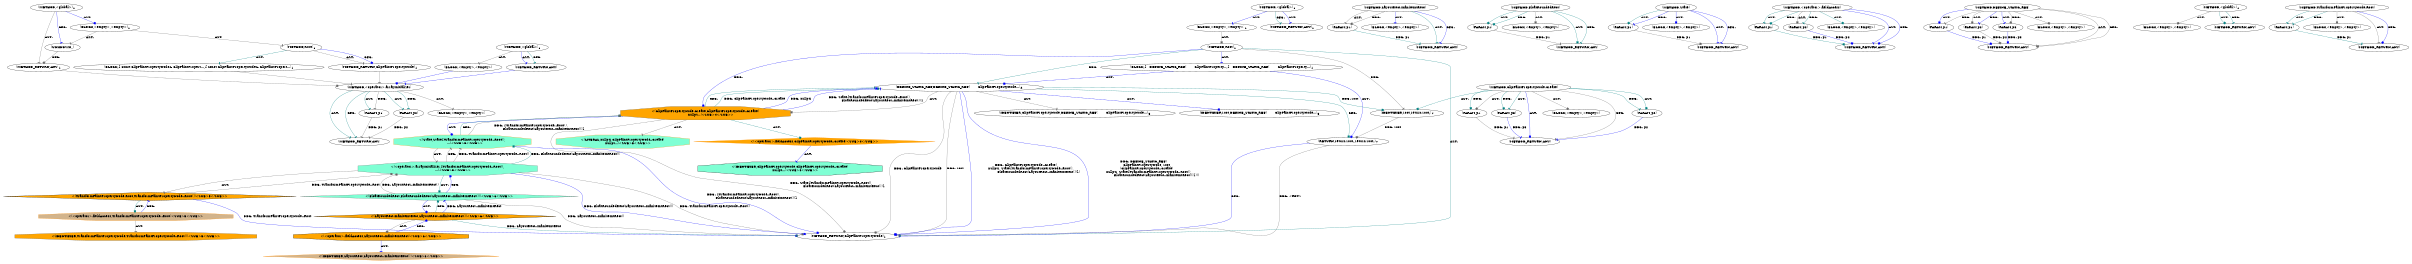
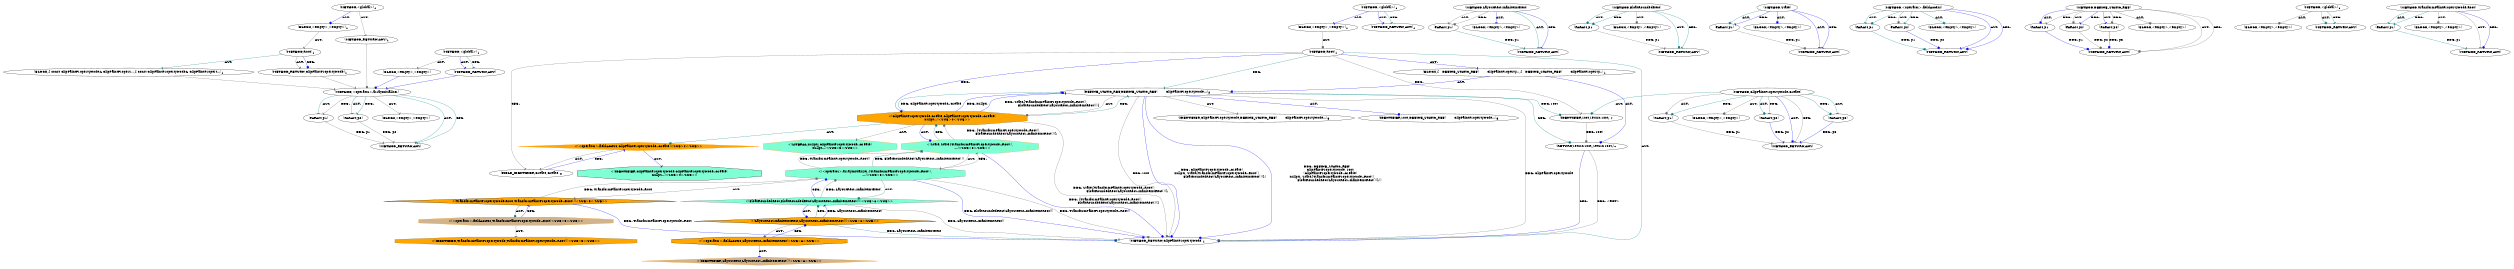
  digraph {
    edge [arrowhead=tee color=gray40]
    n1 [label=<(METHOD,&lt;operator&gt;.arrayInitializer)>]
    n2 [label=<(PARAM,p1)>]
    n3 [label=<(PARAM,p2)>]
    n4 [label=<(BLOCK,&lt;empty&gt;,&lt;empty&gt;)>]
    n5 [label=<(METHOD_RETURN,ANY)>]
    n6 [label=<(METHOD,&lt;global&gt;)<SUB>1</SUB>>]
    n7 [label=<(BLOCK,&lt;empty&gt;,&lt;empty&gt;)<SUB>1</SUB>>]
    n8 [label=<(METHOD_RETURN,ANY)<SUB>1</SUB>>]
    n9 [label=<(METHOD,Root)<SUB>1</SUB>>]
    n10 [label=<(BLOCK,{   DEFINE_STATIC_REF(        ClipPaintProperty...,{   DEFINE_STATIC_REF(        ClipPaintProperty...)<SUB>1</SUB>>]
    n11 [label=<(DEFINE_STATIC_REF,DEFINE_STATIC_REF(        ClipPaintPropertyNode...)<SUB>2</SUB>>]
    n12 [color=gray40 fillcolor=orange label="<(ClipPaintPropertyNode.Create,ClipPaintPropertyNode::Create(\n          nullpt...)<SUB>4</SUB>>" shape=octagon style=filled]
+   n13 [label=<(FIELD_IDENTIFIER,Create,Create)<SUB>4</SUB>>]
    n14 [label=<(IDENTIFIER,root,return root;)<SUB>7</SUB>>]
    n15 [label=<(METHOD_RETURN,ClipPaintPropertyNode)<SUB>1</SUB>>]
    n16 [label=<(RETURN,return root;,return root;)<SUB>7</SUB>>]
    n17 [label=<(IDENTIFIER,ClipPaintPropertyNode,DEFINE_STATIC_REF(        ClipPaintPropertyNode...)<SUB>3</SUB>>]
    n18 [label=<(IDENTIFIER,root,DEFINE_STATIC_REF(        ClipPaintPropertyNode...)<SUB>3</SUB>>]
    n19 [color=darkorange fillcolor=orange label="<(&lt;operator&gt;.fieldAccess,ClipPaintPropertyNode::Create)<SUB>4</SUB>>" shape=diamond style=filled]
    n20 [color=darkorange fillcolor=aquamarine label="<(LITERAL,nullptr,ClipPaintPropertyNode::Create(\n          nullpt...)<SUB>5</SUB>>" shape=octagon style=filled]
    n21 [color=darkorange fillcolor=aquamarine label="<(State,State{TransformPaintPropertyNode::Root(),\n     ...)<SUB>5</SUB>>" shape=octagon style=filled]
    n22 [color=black fillcolor=aquamarine label="<(IDENTIFIER,ClipPaintPropertyNode,ClipPaintPropertyNode::Create(\n          nullpt...)<SUB>4</SUB>>" shape=octagon style=filled]
    n23 [color=gray40 fillcolor=aquamarine label="<(&lt;operator&gt;.arrayInitializer,{TransformPaintPropertyNode::Root(),\n          ...)<SUB>5</SUB>>" shape=octagon style=filled]
    n24 [color=black fillcolor=orange label="<(TransformPaintPropertyNode.Root,TransformPaintPropertyNode::Root())<SUB>5</SUB>>" shape=diamond style=filled]
    n25 [color=gray40 fillcolor=aquamarine label="<(FloatRoundedRect,FloatRoundedRect(LayoutRect::InfiniteIntRect()))<SUB>6</SUB>>" shape=diamond style=filled]
    n26 [color=darkorange fillcolor=tan label="<(&lt;operator&gt;.fieldAccess,TransformPaintPropertyNode::Root)<SUB>5</SUB>>" shape=octagon style=filled]
    n27 [color=black fillcolor=orange label="<(LayoutRect.InfiniteIntRect,LayoutRect::InfiniteIntRect())<SUB>6</SUB>>" shape=diamond style=filled]
    n28 [color=gray40 fillcolor=orange label="<(IDENTIFIER,TransformPaintPropertyNode,TransformPaintPropertyNode::Root())<SUB>5</SUB>>" shape=octagon style=filled]
    n29 [color=black fillcolor=orange label="<(&lt;operator&gt;.fieldAccess,LayoutRect::InfiniteIntRect)<SUB>6</SUB>>" shape=octagon style=filled]
    n30 [color=darkorange fillcolor=tan label="<(IDENTIFIER,LayoutRect,LayoutRect::InfiniteIntRect())<SUB>6</SUB>>" shape=diamond style=filled]
    n31 [label=<(METHOD,ClipPaintPropertyNode.Create)>]
    n32 [label=<(PARAM,p1)>]
    n33 [label=<(PARAM,p2)>]
    n34 [label=<(PARAM,p3)>]
    n35 [label=<(BLOCK,&lt;empty&gt;,&lt;empty&gt;)>]
    n36 [label=<(METHOD_RETURN,ANY)>]
    n37 [label=<(METHOD,LayoutRect.InfiniteIntRect)>]
    n38 [label=<(PARAM,p1)>]
    n39 [label=<(BLOCK,&lt;empty&gt;,&lt;empty&gt;)>]
    n40 [label=<(METHOD_RETURN,ANY)>]
    n41 [label=<(METHOD,FloatRoundedRect)>]
    n42 [label=<(PARAM,p1)>]
    n43 [label=<(BLOCK,&lt;empty&gt;,&lt;empty&gt;)>]
    n44 [label=<(METHOD_RETURN,ANY)>]
    n45 [label=<(METHOD,State)>]
    n46 [label=<(PARAM,p1)>]
    n47 [label=<(BLOCK,&lt;empty&gt;,&lt;empty&gt;)>]
    n48 [label=<(METHOD_RETURN,ANY)>]
    n49 [label=<(METHOD,&lt;operator&gt;.fieldAccess)>]
    n50 [label=<(PARAM,p1)>]
    n51 [label=<(PARAM,p2)>]
    n52 [label=<(BLOCK,&lt;empty&gt;,&lt;empty&gt;)>]
    n53 [label=<(METHOD_RETURN,ANY)>]
    n54 [label=<(METHOD,DEFINE_STATIC_REF)>]
    n55 [label=<(PARAM,p1)>]
    n56 [label=<(PARAM,p2)>]
    n57 [label=<(PARAM,p3)>]
    n58 [label=<(BLOCK,&lt;empty&gt;,&lt;empty&gt;)>]
    n59 [label=<(METHOD_RETURN,ANY)>]
    n60 [label=<(METHOD,&lt;global&gt;)<SUB>1</SUB>>]
    n61 [label=<(BLOCK,&lt;empty&gt;,&lt;empty&gt;)>]
    n62 [label=<(METHOD_RETURN,ANY)>]
    n63 [label=<(METHOD,TransformPaintPropertyNode.Root)>]
    n64 [label=<(PARAM,p1)>]
    n65 [label=<(BLOCK,&lt;empty&gt;,&lt;empty&gt;)>]
    n66 [label=<(METHOD_RETURN,ANY)>]
    n67 [label=<(METHOD,&lt;global&gt;)<SUB>1</SUB>>]
    n68 [label=<(BLOCK,&lt;empty&gt;,&lt;empty&gt;)<SUB>1</SUB>>]
-   n69 [label=<(UNKNOWN,,)>]
    n70 [label=<(METHOD_RETURN,ANY)<SUB>1</SUB>>]
    n71 [label=<(METHOD,Root)<SUB>1</SUB>>]
    n72 [label=<(BLOCK,{ const ClipPaintPropertyNode&amp; ClipPaintPropert...,{ const ClipPaintPropertyNode&amp; ClipPaintPropert...)<SUB>1</SUB>>]
    n73 [label=<(METHOD_RETURN,ClipPaintPropertyNode)<SUB>1</SUB>>]
    n74 [label=<(METHOD,&lt;global&gt;)<SUB>1</SUB>>]
    n75 [label=<(BLOCK,&lt;empty&gt;,&lt;empty&gt;)>]
    n76 [label=<(METHOD_RETURN,ANY)>]
    n1 -> n2 [color=teal label="AST: "]
    n1 -> n2 [label="DDG: "]
    n1 -> n3 [color=teal label="AST: "]
    n1 -> n3 [color=teal label="DDG: "]
    n1 -> n4 [label="AST: "]
    n1 -> n5 [color=teal label="AST: "]
    n1 -> n5 [color=teal label="CFG: "]
    n2 -> n5 [label="DDG: p1"]
    n3 -> n5 [label="DDG: p2"]
    n6 -> n7 [color=blue label="AST: "]
    n6 -> n8 [color=blue label="AST: "]
    n6 -> n8 [color=teal label="CFG: "]
    n7 -> n9 [arrowhead=box label="AST: "]
    n9 -> n10 [color=blue label="AST: "]
    n9 -> n11 [color=teal label="DDG: "]
    n9 -> n12 [arrowhead=box color=blue label="DDG: "]
+   n9 -> n13 [label="CFG: "]
    n9 -> n14 [label="DDG: "]
    n9 -> n15 [arrowhead=box color=teal label="AST: "]
    n10 -> n11 [arrowhead=box color=blue label="AST: "]
    n10 -> n16 [arrowhead=box color=blue label="AST: "]
    n11 -> n12 [arrowhead=box label="AST: "]
    n11 -> n14 [arrowhead=box color=teal label="DDG: root"]
    n11 -> n15 [arrowhead=box label="DDG: ClipPaintPropertyNode"]
    n11 -> n15 [label="DDG: root"]
    n11 -> n15 [arrowhead=box color=blue label="DDG: ClipPaintPropertyNode::Create(\n          nullptr, State{TransformPaintPropertyNode::Root(),\n                         FloatRoundedRect(LayoutRect::InfiniteIntRect())})"]
    n11 -> n15 [arrowhead=box color=blue label="DDG: DEFINE_STATIC_REF(\n       ClipPaintPropertyNode, root,\n      (ClipPaintPropertyNode::Create(\n          nullptr, State{TransformPaintPropertyNode::Root(),\n                         FloatRoundedRect(LayoutRect::InfiniteIntRect())})))"]
    n11 -> n16 [arrowhead=box color=teal label="CFG: "]
    n11 -> n17 [label="AST: "]
    n11 -> n18 [arrowhead=box color=blue label="AST: "]
    n12 -> n11 [color=teal label="CFG: "]
    n12 -> n11 [arrowhead=box color=teal label="DDG: ClipPaintPropertyNode::Create"]
    n12 -> n11 [arrowhead=box color=blue label="DDG: nullptr"]
    n12 -> n11 [color=blue label="DDG: State{TransformPaintPropertyNode::Root(),\n                         FloatRoundedRect(LayoutRect::InfiniteIntRect())}"]
    n12 -> n15 [arrowhead=box label="DDG: State{TransformPaintPropertyNode::Root(),\n                         FloatRoundedRect(LayoutRect::InfiniteIntRect())}"]
    n12 -> n19 [arrowhead=box color=teal label="AST: "]
    n12 -> n20 [label="AST: "]
    n12 -> n21 [arrowhead=box color=blue label="AST: "]
+   n13 -> n19 [color=blue label="CFG: "]
    n14 -> n16 [arrowhead=box label="DDG: root"]
    n16 -> n15 [color=blue label="CFG: "]
    n16 -> n15 [label="DDG: &lt;RET&gt;"]
+   n19 -> n13 [label="AST: "]
    n19 -> n22 [color=blue label="AST: "]
    n21 -> n12 [arrowhead=box color=teal label="CFG: "]
    n21 -> n12 [arrowhead=box label="DDG: {TransformPaintPropertyNode::Root(),\n                         FloatRoundedRect(LayoutRect::InfiniteIntRect())}"]
    n21 -> n15 [arrowhead=box color=blue label="DDG: {TransformPaintPropertyNode::Root(),\n                         FloatRoundedRect(LayoutRect::InfiniteIntRect())}"]
    n21 -> n23 [label="AST: "]
    n23 -> n15 [arrowhead=box label="DDG: TransformPaintPropertyNode::Root()"]
    n23 -> n15 [arrowhead=box color=blue label="DDG: FloatRoundedRect(LayoutRect::InfiniteIntRect())"]
    n23 -> n21 [label="CFG: "]
    n23 -> n21 [label="DDG: TransformPaintPropertyNode::Root()"]
    n23 -> n21 [arrowhead=box color=teal label="DDG: FloatRoundedRect(LayoutRect::InfiniteIntRect())"]
    n23 -> n24 [label="AST: "]
    n23 -> n25 [arrowhead=box color=teal label="AST: "]
    n24 -> n15 [arrowhead=box color=blue label="DDG: TransformPaintPropertyNode::Root"]
    n24 -> n23 [arrowhead=box label="DDG: TransformPaintPropertyNode::Root"]
    n24 -> n26 [arrowhead=box color=teal label="AST: "]
    n25 -> n15 [label="DDG: LayoutRect::InfiniteIntRect()"]
    n25 -> n23 [arrowhead=box color=blue label="CFG: "]
    n25 -> n23 [arrowhead=box label="DDG: LayoutRect::InfiniteIntRect()"]
    n25 -> n27 [arrowhead=box color=blue label="AST: "]
    n26 -> n24 [color=blue label="CFG: "]
    n26 -> n28 [label="AST: "]
    n27 -> n15 [color=teal label="DDG: LayoutRect::InfiniteIntRect"]
    n27 -> n25 [arrowhead=box color=teal label="CFG: "]
    n27 -> n25 [color=blue label="DDG: LayoutRect::InfiniteIntRect"]
    n27 -> n29 [arrowhead=box label="AST: "]
    n29 -> n27 [arrowhead=box color=blue label="CFG: "]
    n29 -> n30 [color=blue label="AST: "]
    n31 -> n14 [arrowhead=box color=teal label="AST: "]
    n31 -> n32 [arrowhead=box label="AST: "]
    n31 -> n32 [arrowhead=box color=teal label="DDG: "]
    n31 -> n33 [arrowhead=box color=teal label="AST: "]
    n31 -> n33 [color=teal label="DDG: "]
    n31 -> n34 [color=teal label="AST: "]
    n31 -> n34 [arrowhead=box color=teal label="DDG: "]
    n31 -> n35 [arrowhead=box label="AST: "]
    n31 -> n36 [arrowhead=box color=blue label="AST: "]
    n31 -> n36 [label="CFG: "]
    n32 -> n36 [label="DDG: p1"]
    n33 -> n36 [color=blue label="DDG: p2"]
    n34 -> n36 [color=blue label="DDG: p3"]
    n37 -> n38 [label="AST: "]
    n37 -> n38 [arrowhead=box label="DDG: "]
    n37 -> n39 [color=blue label="AST: "]
    n37 -> n40 [color=teal label="AST: "]
    n37 -> n40 [color=blue label="CFG: "]
    n38 -> n40 [color=teal label="DDG: p1"]
    n41 -> n42 [arrowhead=box color=teal label="AST: "]
    n41 -> n42 [arrowhead=box color=teal label="DDG: "]
    n41 -> n43 [arrowhead=box label="AST: "]
    n41 -> n44 [arrowhead=box color=teal label="AST: "]
    n41 -> n44 [color=teal label="CFG: "]
    n42 -> n44 [label="DDG: p1"]
    n45 -> n46 [arrowhead=box color=teal label="AST: "]
    n45 -> n46 [color=blue label="DDG: "]
    n45 -> n47 [arrowhead=box color=blue label="AST: "]
    n45 -> n48 [color=blue label="AST: "]
    n45 -> n48 [color=blue label="CFG: "]
    n46 -> n48 [arrowhead=box label="DDG: p1"]
    n49 -> n50 [color=teal label="AST: "]
    n49 -> n50 [arrowhead=box color=teal label="DDG: "]
    n49 -> n51 [arrowhead=box label="AST: "]
    n49 -> n51 [color=teal label="DDG: "]
    n49 -> n52 [arrowhead=box color=teal label="AST: "]
    n49 -> n53 [color=blue label="AST: "]
    n49 -> n53 [arrowhead=box color=blue label="CFG: "]
    n50 -> n53 [arrowhead=box color=teal label="DDG: p1"]
    n51 -> n53 [arrowhead=box color=blue label="DDG: p2"]
    n54 -> n55 [arrowhead=box color=blue label="AST: "]
    n54 -> n55 [label="DDG: "]
    n54 -> n56 [arrowhead=box label="AST: "]
    n54 -> n56 [color=blue label="DDG: "]
    n54 -> n57 [color=blue label="AST: "]
    n54 -> n57 [arrowhead=box label="DDG: "]
    n54 -> n58 [arrowhead=box label="AST: "]
    n54 -> n59 [label="AST: "]
    n54 -> n59 [arrowhead=box label="CFG: "]
    n55 -> n59 [arrowhead=box color=blue label="DDG: p1"]
    n56 -> n59 [arrowhead=box label="DDG: p2"]
    n57 -> n59 [arrowhead=box color=blue label="DDG: p3"]
    n60 -> n61 [arrowhead=box label="AST: "]
    n60 -> n62 [arrowhead=box color=teal label="AST: "]
    n60 -> n62 [color=teal label="CFG: "]
    n63 -> n64 [color=teal label="AST: "]
    n63 -> n64 [color=teal label="DDG: "]
    n63 -> n65 [arrowhead=box label="AST: "]
    n63 -> n66 [label="AST: "]
    n63 -> n66 [arrowhead=box color=blue label="CFG: "]
    n64 -> n66 [color=teal label="DDG: p1"]
    n67 -> n68 [arrowhead=box color=blue label="AST: "]
-   n67 -> n69 [color=blue label="CFG: "]
    n67 -> n70 [label="AST: "]
-   n68 -> n69 [label="AST: "]
    n68 -> n71 [label="AST: "]
-   n69 -> n70 [arrowhead=box label="CFG: "]
    n70 -> n1 [arrowhead=box]
    n71 -> n72 [color=teal label="AST: "]
    n71 -> n73 [label="AST: "]
    n71 -> n73 [arrowhead=box color=blue label="CFG: "]
    n72 -> n1
    n73 -> n1
    n74 -> n75 [label="AST: "]
    n74 -> n76 [color=blue label="AST: "]
    n74 -> n76 [color=teal label="CFG: "]
    n75 -> n1 [arrowhead=box color=blue]
    n76 -> n1 [color=blue]
  }
